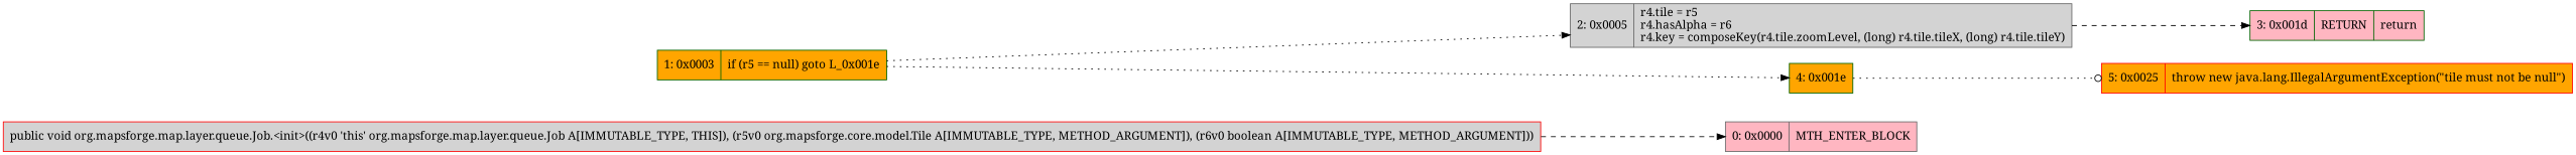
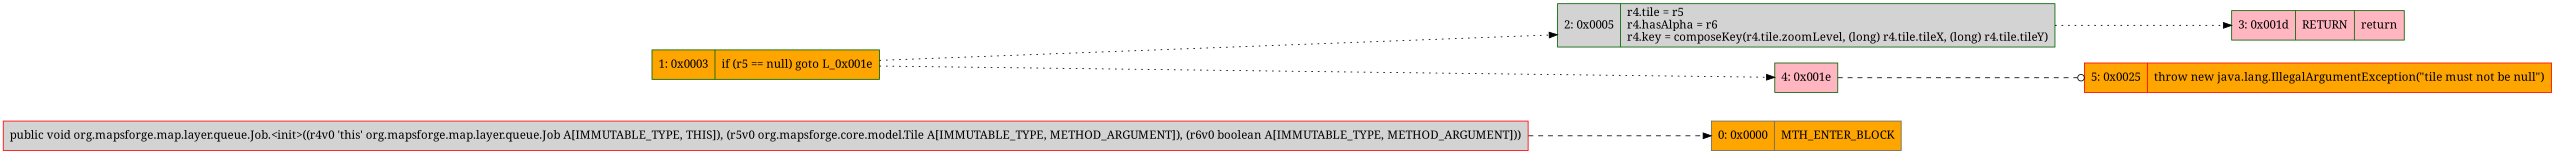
  digraph {
    fontname="Noto Serif"
    rankdir=LR
    node [color=darkgreen fillcolor=lightpink fontname="Noto Serif" shape=record style=filled]
    edge [arrowhead=normal fontname="Noto Serif" style=dashed]
-   n1 [color=gray40 label="{0\:\ 0x0000|MTH_ENTER_BLOCK\l}"]
+   n1 [color=gray40 fillcolor=orange label="{0\:\ 0x0000|MTH_ENTER_BLOCK\l}"]
    n2 [fillcolor=orange label="{1\:\ 0x0003|if (r5 == null) goto L_0x001e\l}"]
-   n3 [color=gray40 fillcolor=lightgrey label="{2\:\ 0x0005|r4.tile = r5\lr4.hasAlpha = r6\lr4.key = composeKey(r4.tile.zoomLevel, (long) r4.tile.tileX, (long) r4.tile.tileY)\l}"]
-   n4 [fillcolor=orange label="{4\:\ 0x001e}"]
+   n3 [fillcolor=lightgrey label="{2\:\ 0x0005|r4.tile = r5\lr4.hasAlpha = r6\lr4.key = composeKey(r4.tile.zoomLevel, (long) r4.tile.tileX, (long) r4.tile.tileY)\l}"]
+   n4 [label="{4\:\ 0x001e}"]
    n5 [label="{3\:\ 0x001d|RETURN\l|return\l}"]
    n6 [color=red fillcolor=orange label="{5\:\ 0x0025|throw new java.lang.IllegalArgumentException(\"tile must not be null\")\l}"]
    n7 [color=red fillcolor=lightgrey label="{public void org.mapsforge.map.layer.queue.Job.\<init\>((r4v0 'this' org.mapsforge.map.layer.queue.Job A[IMMUTABLE_TYPE, THIS]), (r5v0 org.mapsforge.core.model.Tile A[IMMUTABLE_TYPE, METHOD_ARGUMENT]), (r6v0 boolean A[IMMUTABLE_TYPE, METHOD_ARGUMENT])) }"]
    n2 -> n3 [style=dotted]
    n2 -> n4 [style=dotted]
-   n3 -> n5
-   n4 -> n6 [arrowhead=odot style=dotted]
+   n3 -> n5 [style=dotted]
+   n4 -> n6 [arrowhead=odot]
    n7 -> n1
  }
